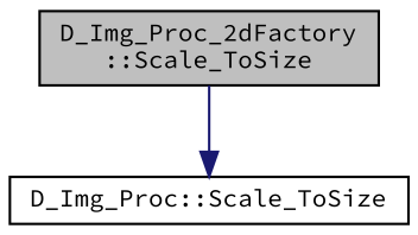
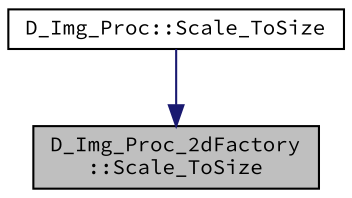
  digraph {
    rankdir=TB
    fontname="Source Code Pro"
    node [color=black fontname="Source Code Pro" fontsize=10 shape=record style=filled]
    n1 [fillcolor=grey75 fontcolor=black height=0.2 label="D_Img_Proc_2dFactory\l::Scale_ToSize" width=0.4]
    n2 [fillcolor=white height=0.2 label="D_Img_Proc::Scale_ToSize" width=0.4]
-   n1 -> n2 [color=midnightblue fontname="Source Code Pro" fontsize=10 labelfontname=Helvetica labelfontsize=10 style=solid]
+   n2 -> n1 [color=midnightblue fontname="Source Code Pro" fontsize=10 labelfontname=Helvetica labelfontsize=10 style=solid]
  }
